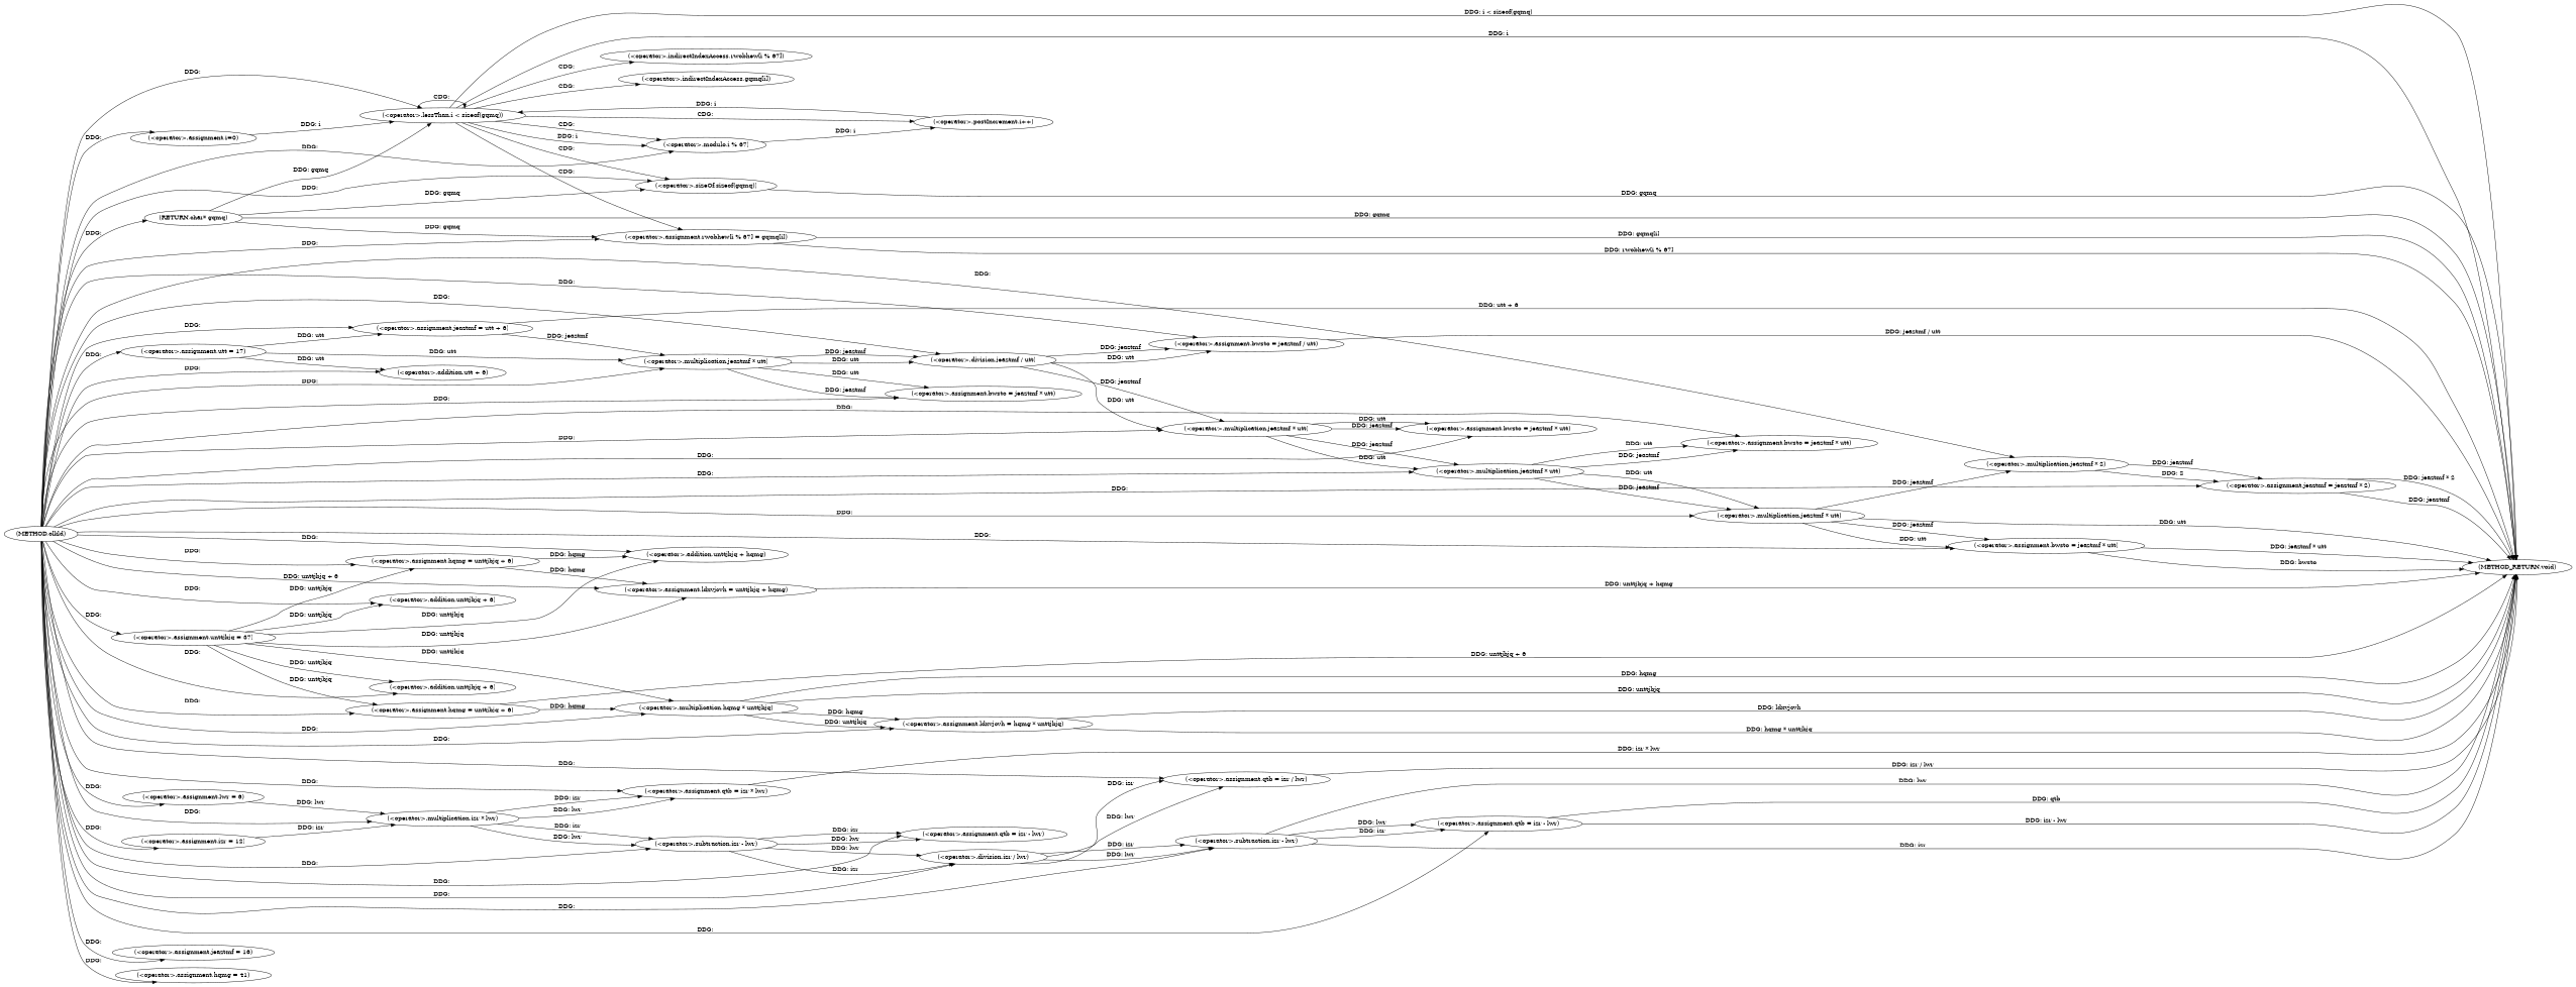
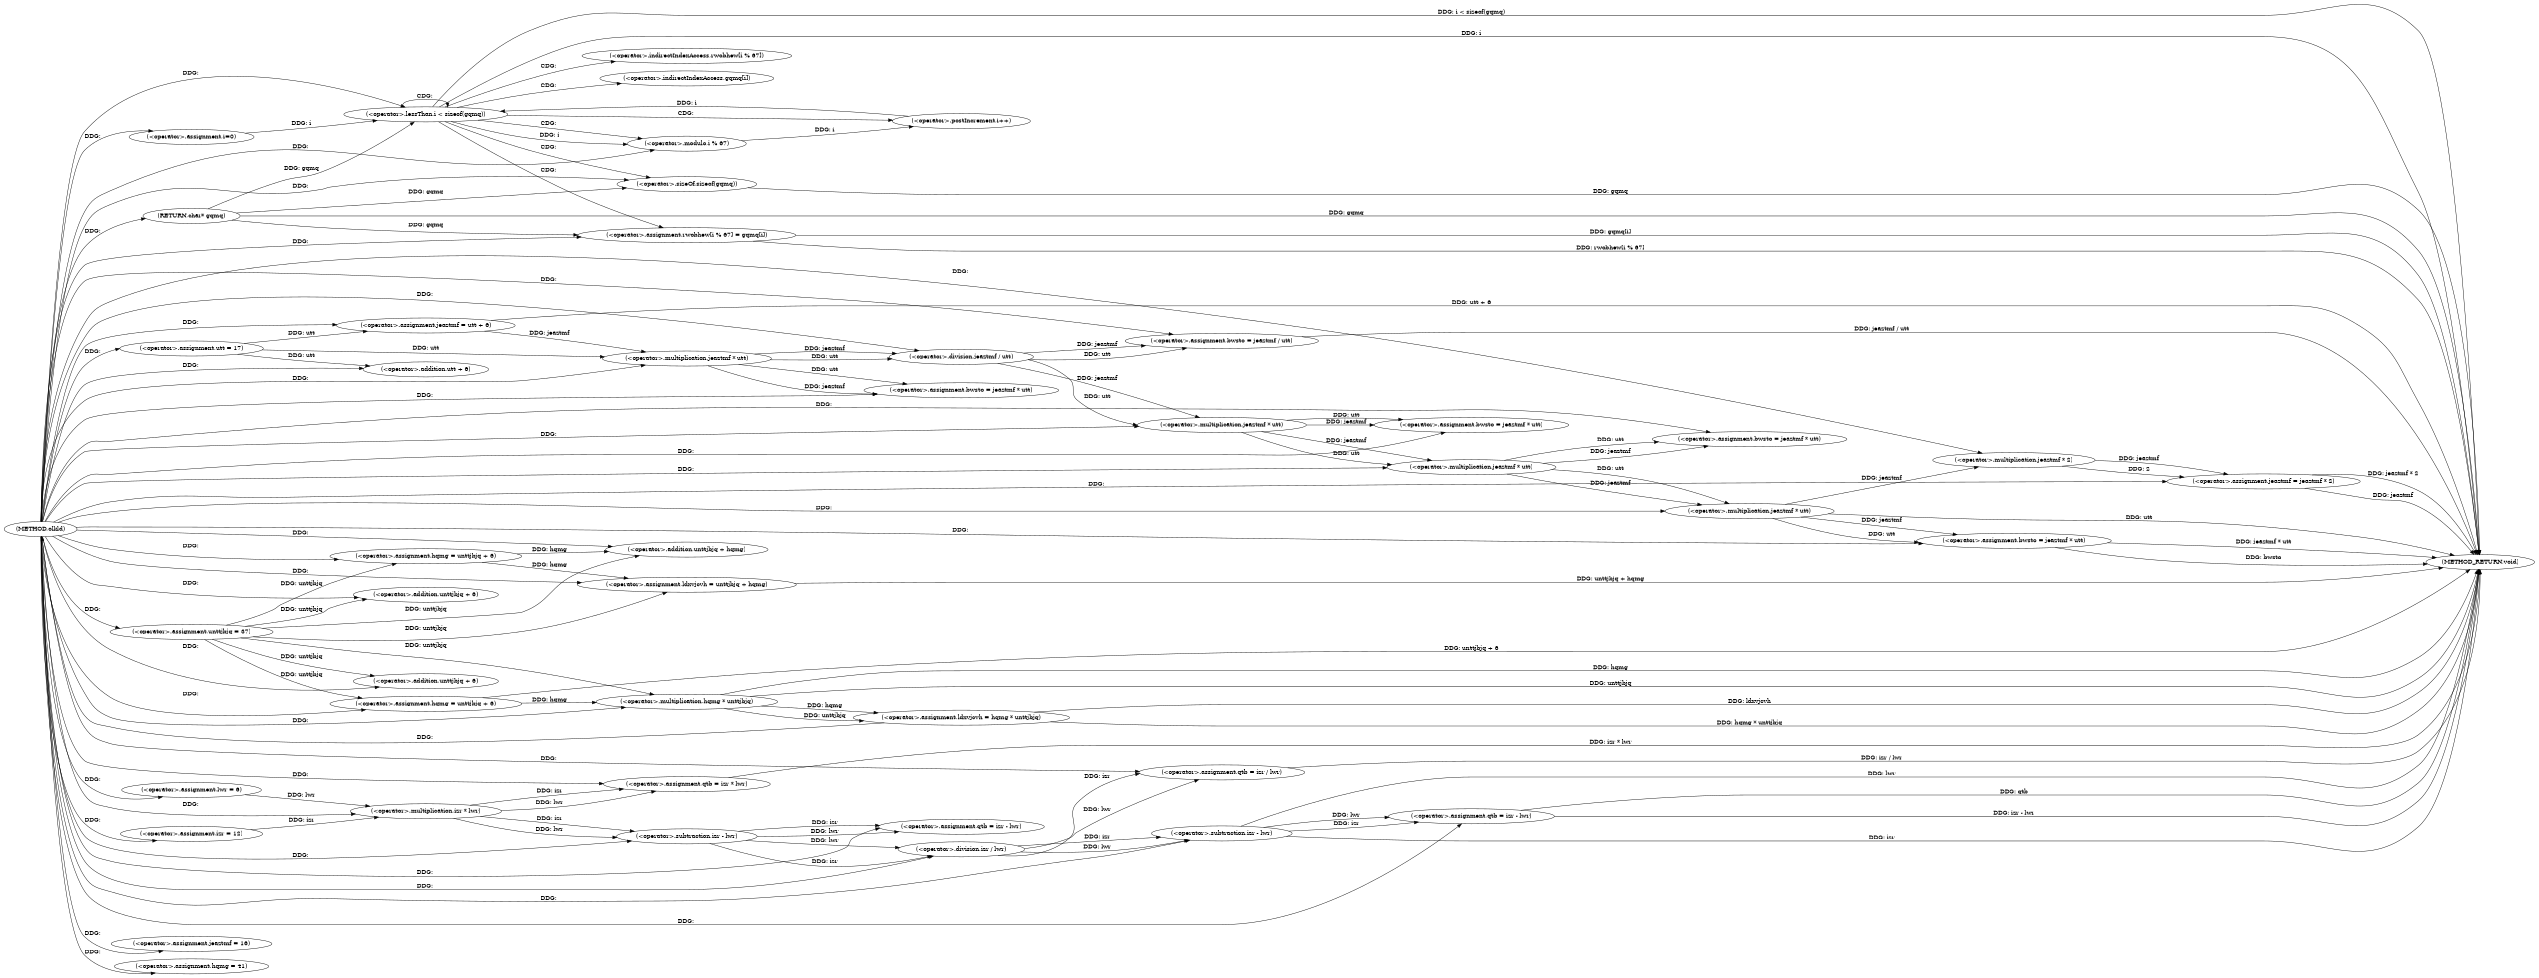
  digraph {
    rankdir=LR
    n1 [label="(METHOD,olkld)"]
    n2 [label="(RETURN,char* gqmq)"]
    n3 [label="(<operator>.assignment,jeaztmf = 16)"]
    n4 [label="(<operator>.assignment,hqmg = 41)"]
    n5 [label="(<operator>.assignment,utt = 17)"]
    n6 [label="(<operator>.assignment,unttjbjq = 37)"]
    n7 [label="(<operator>.assignment,i=0)"]
    n8 [label="(<operator>.lessThan,i < sizeof(gqmq))"]
    n9 [label="(<operator>.sizeOf,sizeof(gqmq))"]
    n10 [label="(<operator>.assignment,rwobhew[i % 67] = gqmq[i])"]
    n11 [label="(<operator>.modulo,i % 67)"]
    n12 [label="(<operator>.assignment,hqmg = unttjbjq + 6)"]
    n13 [label="(<operator>.addition,unttjbjq + 6)"]
    n14 [label="(<operator>.assignment,jeaztmf = utt + 6)"]
    n15 [label="(<operator>.addition,utt + 6)"]
    n16 [label="(<operator>.assignment,bwsto = jeaztmf * utt)"]
    n17 [label="(<operator>.multiplication,jeaztmf * utt)"]
    n18 [label="(<operator>.assignment,bwsto = jeaztmf / utt)"]
    n19 [label="(<operator>.division,jeaztmf / utt)"]
    n20 [label="(<operator>.assignment,izr = 12)"]
    n21 [label="(<operator>.assignment,ldxvjcvh = unttjbjq + hqmg)"]
    n22 [label="(<operator>.addition,unttjbjq + hqmg)"]
    n23 [label="(<operator>.assignment,bwsto = jeaztmf * utt)"]
    n24 [label="(<operator>.multiplication,jeaztmf * utt)"]
    n25 [label="(<operator>.assignment,hqmg = unttjbjq + 6)"]
    n26 [label="(<operator>.addition,unttjbjq + 6)"]
    n27 [label="(<operator>.assignment,bwsto = jeaztmf * utt)"]
    n28 [label="(<operator>.multiplication,jeaztmf * utt)"]
    n29 [label="(<operator>.assignment,lwr = 6)"]
    n30 [label="(<operator>.assignment,ldxvjcvh = hqmg * unttjbjq)"]
    n31 [label="(<operator>.multiplication,hqmg * unttjbjq)"]
    n32 [label="(<operator>.assignment,bwsto = jeaztmf * utt)"]
    n33 [label="(<operator>.multiplication,jeaztmf * utt)"]
    n34 [label="(<operator>.assignment,jeaztmf = jeaztmf * 2)"]
    n35 [label="(<operator>.multiplication,jeaztmf * 2)"]
    n36 [label="(<operator>.assignment,qtb = izr * lwr)"]
    n37 [label="(<operator>.multiplication,izr * lwr)"]
    n38 [label="(<operator>.assignment,qtb = izr - lwr)"]
    n39 [label="(<operator>.subtraction,izr - lwr)"]
    n40 [label="(<operator>.assignment,qtb = izr / lwr)"]
    n41 [label="(<operator>.division,izr / lwr)"]
    n42 [label="(<operator>.assignment,qtb = izr - lwr)"]
    n43 [label="(<operator>.subtraction,izr - lwr)"]
    n44 [label="(METHOD_RETURN,void)"]
    n45 [label="(<operator>.postIncrement,i++)"]
    n46 [label="(<operator>.indirectIndexAccess,rwobhew[i % 67])"]
    n47 [label="(<operator>.indirectIndexAccess,gqmq[i])"]
    n1 -> n2 [label="DDG: "]
    n1 -> n3 [label="DDG: "]
    n1 -> n4 [label="DDG: "]
    n1 -> n5 [label="DDG: "]
    n1 -> n6 [label="DDG: "]
    n1 -> n7 [label="DDG: "]
    n1 -> n8 [label="DDG: "]
    n1 -> n9 [label="DDG: "]
    n1 -> n10 [label="DDG: "]
    n1 -> n11 [label="DDG: "]
    n1 -> n12 [label="DDG: "]
    n1 -> n13 [label="DDG: "]
    n1 -> n14 [label="DDG: "]
    n1 -> n15 [label="DDG: "]
    n1 -> n16 [label="DDG: "]
    n1 -> n17 [label="DDG: "]
    n1 -> n18 [label="DDG: "]
    n1 -> n19 [label="DDG: "]
    n1 -> n20 [label="DDG: "]
-   n1 -> n21 [label="DDG: unttjbjq + 6"]
+   n1 -> n21 [label="DDG: "]
    n1 -> n22 [label="DDG: "]
    n1 -> n23 [label="DDG: "]
    n1 -> n24 [label="DDG: "]
    n1 -> n25 [label="DDG: "]
    n1 -> n26 [label="DDG: "]
    n1 -> n27 [label="DDG: "]
    n1 -> n28 [label="DDG: "]
    n1 -> n29 [label="DDG: "]
-   n1 -> n30 [label="DDG: "]
+   n30 -> n1 [label="DDG: "]
    n1 -> n31 [label="DDG: "]
    n1 -> n32 [label="DDG: "]
    n1 -> n33 [label="DDG: "]
    n1 -> n34 [label="DDG: "]
    n1 -> n35 [label="DDG: "]
    n1 -> n36 [label="DDG: "]
    n1 -> n37 [label="DDG: "]
    n1 -> n38 [label="DDG: "]
    n1 -> n39 [label="DDG: "]
    n1 -> n40 [label="DDG: "]
    n1 -> n41 [label="DDG: "]
    n1 -> n42 [label="DDG: "]
    n1 -> n43 [label="DDG: "]
    n2 -> n8 [label="DDG: gqmq"]
    n2 -> n9 [label="DDG: gqmq"]
    n2 -> n10 [label="DDG: gqmq"]
    n2 -> n44 [label="DDG: gqmq"]
    n5 -> n14 [label="DDG: utt"]
    n5 -> n15 [label="DDG: utt"]
    n5 -> n17 [label="DDG: utt"]
    n6 -> n12 [label="DDG: unttjbjq"]
    n6 -> n13 [label="DDG: unttjbjq"]
    n6 -> n21 [label="DDG: unttjbjq"]
    n6 -> n22 [label="DDG: unttjbjq"]
    n6 -> n25 [label="DDG: unttjbjq"]
    n6 -> n26 [label="DDG: unttjbjq"]
    n6 -> n31 [label="DDG: unttjbjq"]
    n7 -> n8 [label="DDG: i"]
    n8 -> n8 [label="CDG: "]
    n8 -> n9 [label="CDG: "]
    n8 -> n10 [label="CDG: "]
    n8 -> n11 [label="DDG: i"]
    n8 -> n11 [label="CDG: "]
    n8 -> n44 [label="DDG: i < sizeof(gqmq)"]
    n8 -> n44 [label="DDG: i"]
    n8 -> n45 [label="CDG: "]
    n8 -> n46 [label="CDG: "]
    n8 -> n47 [label="CDG: "]
    n9 -> n44 [label="DDG: gqmq"]
    n10 -> n44 [label="DDG: rwobhew[i % 67]"]
    n10 -> n44 [label="DDG: gqmq[i]"]
    n11 -> n45 [label="DDG: i"]
    n12 -> n21 [label="DDG: hqmg"]
    n12 -> n22 [label="DDG: hqmg"]
    n14 -> n17 [label="DDG: jeaztmf"]
    n14 -> n44 [label="DDG: utt + 6"]
    n17 -> n16 [label="DDG: jeaztmf"]
    n17 -> n16 [label="DDG: utt"]
    n17 -> n19 [label="DDG: jeaztmf"]
    n17 -> n19 [label="DDG: utt"]
    n18 -> n44 [label="DDG: jeaztmf / utt"]
    n19 -> n18 [label="DDG: jeaztmf"]
    n19 -> n18 [label="DDG: utt"]
    n19 -> n24 [label="DDG: jeaztmf"]
    n19 -> n24 [label="DDG: utt"]
    n20 -> n37 [label="DDG: izr"]
    n21 -> n44 [label="DDG: unttjbjq + hqmg"]
    n24 -> n23 [label="DDG: jeaztmf"]
    n24 -> n23 [label="DDG: utt"]
    n24 -> n28 [label="DDG: jeaztmf"]
    n24 -> n28 [label="DDG: utt"]
    n25 -> n31 [label="DDG: hqmg"]
    n25 -> n44 [label="DDG: unttjbjq + 6"]
    n28 -> n27 [label="DDG: jeaztmf"]
    n28 -> n27 [label="DDG: utt"]
    n28 -> n33 [label="DDG: jeaztmf"]
    n28 -> n33 [label="DDG: utt"]
    n29 -> n37 [label="DDG: lwr"]
    n30 -> n44 [label="DDG: hqmg * unttjbjq"]
    n30 -> n44 [label="DDG: ldxvjcvh"]
    n31 -> n30 [label="DDG: hqmg"]
    n31 -> n30 [label="DDG: unttjbjq"]
    n31 -> n44 [label="DDG: hqmg"]
    n31 -> n44 [label="DDG: unttjbjq"]
    n32 -> n44 [label="DDG: jeaztmf * utt"]
    n32 -> n44 [label="DDG: bwsto"]
    n33 -> n32 [label="DDG: jeaztmf"]
    n33 -> n32 [label="DDG: utt"]
    n33 -> n35 [label="DDG: jeaztmf"]
    n33 -> n44 [label="DDG: utt"]
    n34 -> n44 [label="DDG: jeaztmf * 2"]
    n34 -> n44 [label="DDG: jeaztmf"]
    n35 -> n34 [label="DDG: jeaztmf"]
    n35 -> n34 [label="DDG: 2"]
    n36 -> n44 [label="DDG: izr * lwr"]
    n37 -> n36 [label="DDG: izr"]
    n37 -> n36 [label="DDG: lwr"]
    n37 -> n39 [label="DDG: izr"]
    n37 -> n39 [label="DDG: lwr"]
    n39 -> n38 [label="DDG: izr"]
    n39 -> n38 [label="DDG: lwr"]
    n39 -> n41 [label="DDG: izr"]
    n39 -> n41 [label="DDG: lwr"]
    n40 -> n44 [label="DDG: izr / lwr"]
    n41 -> n40 [label="DDG: izr"]
    n41 -> n40 [label="DDG: lwr"]
    n41 -> n43 [label="DDG: izr"]
    n41 -> n43 [label="DDG: lwr"]
    n42 -> n44 [label="DDG: izr - lwr"]
    n42 -> n44 [label="DDG: qtb"]
    n43 -> n42 [label="DDG: izr"]
    n43 -> n42 [label="DDG: lwr"]
    n43 -> n44 [label="DDG: izr"]
    n43 -> n44 [label="DDG: lwr"]
    n45 -> n8 [label="DDG: i"]
  }
